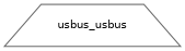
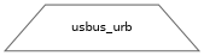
  digraph {
    rankdir=TB
-   n1 [color=gray40 fillcolor=white fontname=Helvetica fontsize=10 height=0.2 label=usbus_usbus shape=trapezium style=filled width=0.4]
+   n1 [color=gray40 fillcolor=white fontname=Helvetica fontsize=10 height=0.2 label=usbus_urb shape=trapezium style=filled width=0.4]
  }
